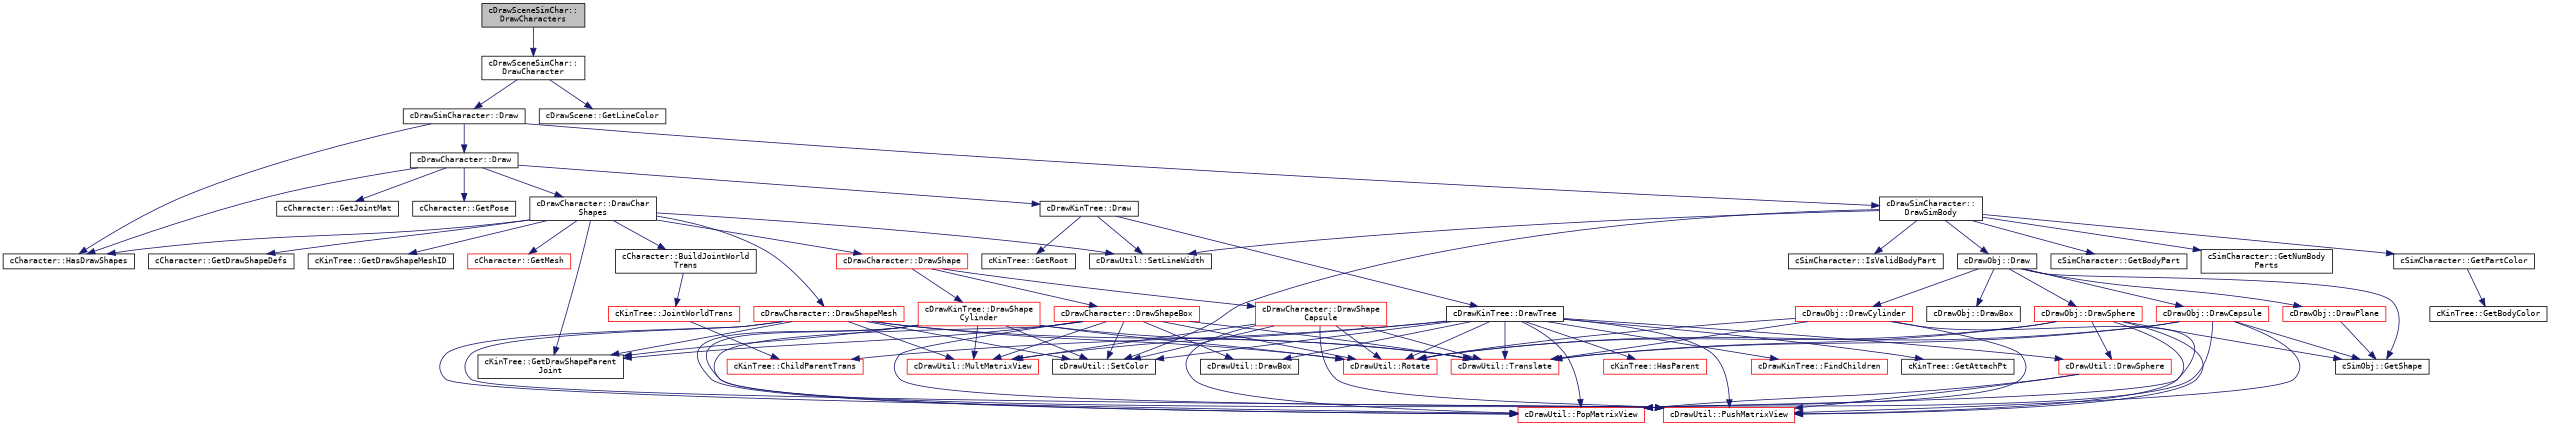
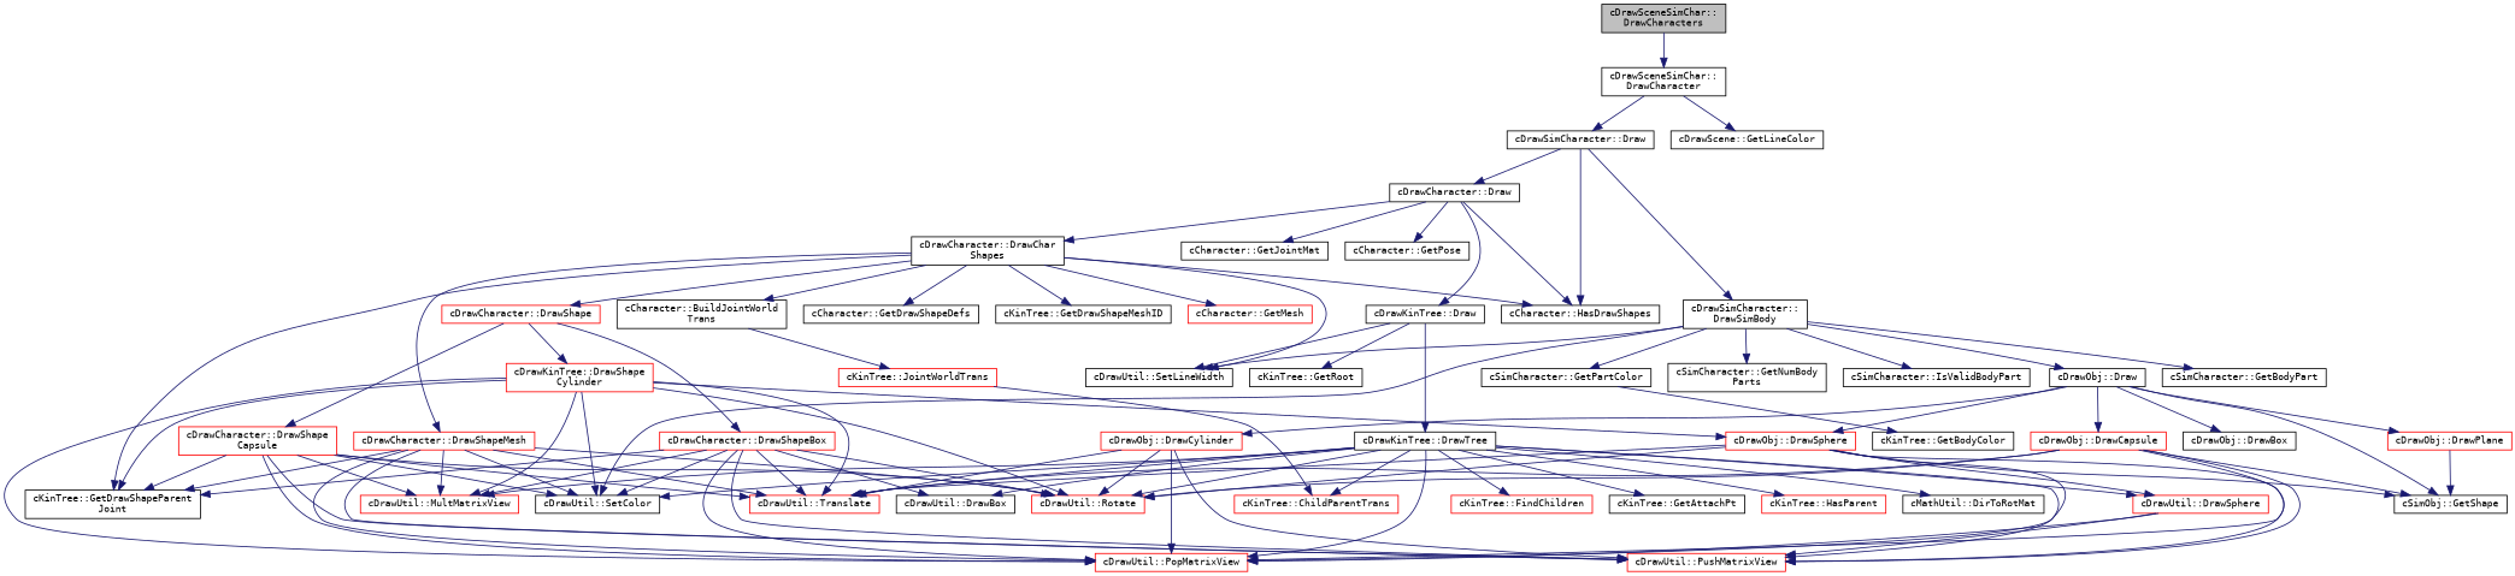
  digraph {
    fontname="DejaVu Sans Mono"
    rankdir=TB
    node [color=black fillcolor=white fontname="DejaVu Sans Mono" fontsize=10 shape=record style=filled]
    edge [color=midnightblue fontname="DejaVu Sans Mono" fontsize=10 labelfontname=Helvetica labelfontsize=10 style=solid]
    n1 [fillcolor=grey75 fontcolor=black height=0.2 label="cDrawSceneSimChar::\lDrawCharacters" width=0.4]
    n2 [height=0.2 label="cDrawSceneSimChar::\lDrawCharacter" width=0.4]
    n3 [height=0.2 label="cDrawSimCharacter::Draw" width=0.4]
    n4 [height=0.2 label="cDrawScene::GetLineColor" width=0.4]
    n5 [height=0.2 label="cDrawCharacter::Draw" width=0.4]
    n6 [height=0.2 label="cCharacter::HasDrawShapes" width=0.4]
    n7 [height=0.2 label="cDrawSimCharacter::\lDrawSimBody" width=0.4]
    n8 [height=0.2 label="cDrawKinTree::Draw" width=0.4]
    n9 [height=0.2 label="cDrawCharacter::DrawChar\lShapes" width=0.4]
    n10 [height=0.2 label="cCharacter::GetJointMat" width=0.4]
    n11 [height=0.2 label="cCharacter::GetPose" width=0.4]
    n12 [height=0.2 label="cDrawUtil::SetLineWidth" width=0.4]
    n13 [height=0.2 label="cDrawUtil::SetColor" width=0.4]
    n14 [height=0.2 label="cDrawObj::Draw" width=0.4]
    n15 [height=0.2 label="cSimCharacter::GetBodyPart" width=0.4]
    n16 [height=0.2 label="cSimCharacter::GetNumBody\lParts" width=0.4]
    n17 [height=0.2 label="cSimCharacter::GetPartColor" width=0.4]
    n18 [height=0.2 label="cSimCharacter::IsValidBodyPart" width=0.4]
    n19 [height=0.2 label="cDrawKinTree::DrawTree" width=0.4]
    n20 [height=0.2 label="cKinTree::GetRoot" width=0.4]
    n21 [height=0.2 label="cCharacter::BuildJointWorld\lTrans" width=0.4]
    n22 [color=red height=0.2 label="cDrawCharacter::DrawShape" width=0.4]
    n23 [height=0.2 label="cKinTree::GetDrawShapeParent\lJoint" width=0.4]
    n24 [color=red height=0.2 label="cDrawCharacter::DrawShapeMesh" width=0.4]
    n25 [height=0.2 label="cCharacter::GetDrawShapeDefs" width=0.4]
    n26 [height=0.2 label="cKinTree::GetDrawShapeMeshID" width=0.4]
    n27 [color=red height=0.2 label="cCharacter::GetMesh" width=0.4]
    n28 [color=red height=0.2 label="cKinTree::ChildParentTrans" width=0.4]
+   n29 [height=0.2 label="cMathUtil::DirToRotMat" width=0.4]
    n30 [height=0.2 label="cDrawUtil::DrawBox" width=0.4]
    n31 [color=red height=0.2 label="cDrawUtil::DrawSphere" width=0.4]
    n32 [color=red height=0.2 label="cDrawUtil::PopMatrixView" width=0.4]
    n33 [color=red height=0.2 label="cDrawUtil::PushMatrixView" width=0.4]
-   n34 [color=red height=0.2 label="cDrawKinTree::FindChildren" width=0.4]
+   n34 [color=red height=0.2 label="cKinTree::FindChildren" width=0.4]
    n35 [height=0.2 label="cKinTree::GetAttachPt" width=0.4]
    n36 [color=red height=0.2 label="cKinTree::HasParent" width=0.4]
    n37 [color=red height=0.2 label="cDrawUtil::MultMatrixView" width=0.4]
    n38 [color=red height=0.2 label="cDrawUtil::Rotate" width=0.4]
    n39 [color=red height=0.2 label="cDrawUtil::Translate" width=0.4]
    n40 [color=red height=0.2 label="cKinTree::JointWorldTrans" width=0.4]
    n41 [color=red height=0.2 label="cDrawCharacter::DrawShapeBox" width=0.4]
    n42 [color=red height=0.2 label="cDrawCharacter::DrawShape\lCapsule" width=0.4]
    n43 [color=red height=0.2 label="cDrawKinTree::DrawShape\lCylinder" width=0.4]
    n44 [height=0.2 label="cDrawObj::DrawBox" width=0.4]
    n45 [color=red height=0.2 label="cDrawObj::DrawCapsule" width=0.4]
    n46 [height=0.2 label="cSimObj::GetShape" width=0.4]
    n47 [color=red height=0.2 label="cDrawObj::DrawCylinder" width=0.4]
    n48 [color=red height=0.2 label="cDrawObj::DrawPlane" width=0.4]
    n49 [color=red height=0.2 label="cDrawObj::DrawSphere" width=0.4]
    n50 [height=0.2 label="cKinTree::GetBodyColor" width=0.4]
    n1 -> n2
    n2 -> n3
    n2 -> n4
    n3 -> n5
    n3 -> n6
    n3 -> n7
    n5 -> n6
    n5 -> n8
    n5 -> n9
    n5 -> n10
    n5 -> n11
    n7 -> n12
    n7 -> n13
    n7 -> n14
    n7 -> n15
    n7 -> n16
    n7 -> n17
    n7 -> n18
    n8 -> n12
    n8 -> n19
    n8 -> n20
    n9 -> n6
    n9 -> n12
    n9 -> n21
    n9 -> n22
    n9 -> n23
    n9 -> n24
    n9 -> n25
    n9 -> n26
    n9 -> n27
    n14 -> n44
    n14 -> n45
    n14 -> n46
    n14 -> n47
    n14 -> n48
    n14 -> n49
    n17 -> n50
    n19 -> n13
    n19 -> n28
+   n19 -> n29
    n19 -> n30
    n19 -> n31
    n19 -> n32
    n19 -> n33
    n19 -> n34
    n19 -> n35
    n19 -> n36
    n19 -> n37
    n19 -> n38
    n19 -> n39
    n21 -> n40
    n22 -> n41
    n22 -> n42
    n22 -> n43
    n24 -> n13
    n24 -> n23
    n24 -> n32
    n24 -> n33
    n24 -> n37
    n24 -> n38
    n24 -> n39
    n31 -> n32
    n31 -> n33
    n40 -> n28
    n41 -> n13
    n41 -> n23
    n41 -> n30
    n41 -> n32
    n41 -> n33
    n41 -> n37
    n41 -> n38
    n41 -> n39
    n42 -> n13
+   n42 -> n23
    n42 -> n32
    n42 -> n33
    n42 -> n37
    n42 -> n38
    n42 -> n39
    n43 -> n13
    n43 -> n23
    n43 -> n32
-   n43 -> n33
+   n43 -> n49
    n43 -> n37
    n43 -> n38
    n43 -> n39
    n45 -> n32
    n45 -> n33
    n45 -> n38
    n45 -> n39
    n45 -> n46
    n47 -> n32
    n47 -> n33
    n47 -> n38
    n47 -> n39
    n48 -> n46
    n49 -> n31
    n49 -> n32
    n49 -> n33
    n49 -> n38
    n49 -> n39
    n49 -> n46
  }
